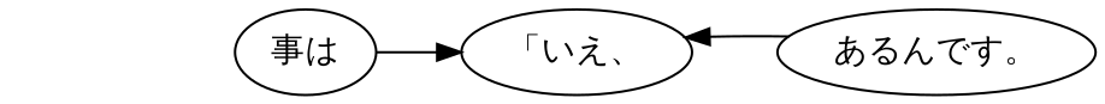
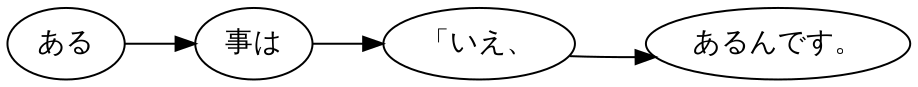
  digraph {
    fontname=Merriweather
    rankdir=LR
    node [fontname=Merriweather]
    edge [fontname=Merriweather]
    n1 [label="「いえ、"]
    n2 [label="あるんです。"]
+   n3 [label="ある"]
    n4 [label="事は"]
-   n2 -> n1
+   n1 -> n2
+   n3 -> n4
    n4 -> n1
  }
